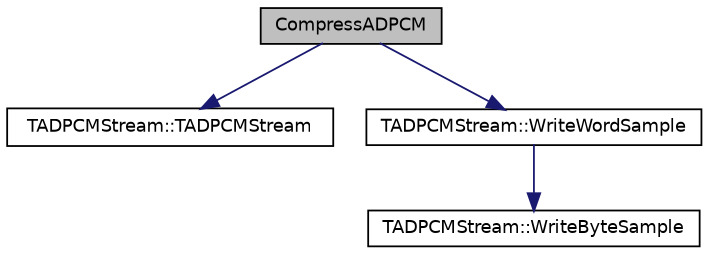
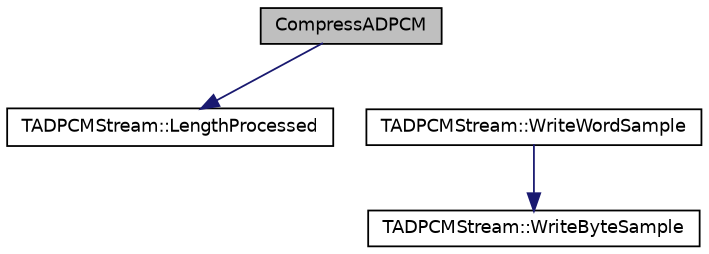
  digraph {
    rankdir=TB
    node [color=black fillcolor=white fontname=Helvetica fontsize=10 shape=record style=filled]
    edge [color=midnightblue fontname=Helvetica fontsize=10 labelfontname=Helvetica labelfontsize=10 style=solid]
    n1 [fillcolor=grey75 fontcolor=black height=0.2 label=CompressADPCM width=0.4]
-   n2 [height=0.2 label="TADPCMStream::TADPCMStream" width=0.4]
+   n2 [height=0.2 label="TADPCMStream::LengthProcessed" width=0.4]
    n3 [height=0.2 label="TADPCMStream::WriteWordSample" width=0.4]
    n4 [height=0.2 label="TADPCMStream::WriteByteSample" width=0.4]
    n1 -> n2
-   n1 -> n3
    n3 -> n4
  }
